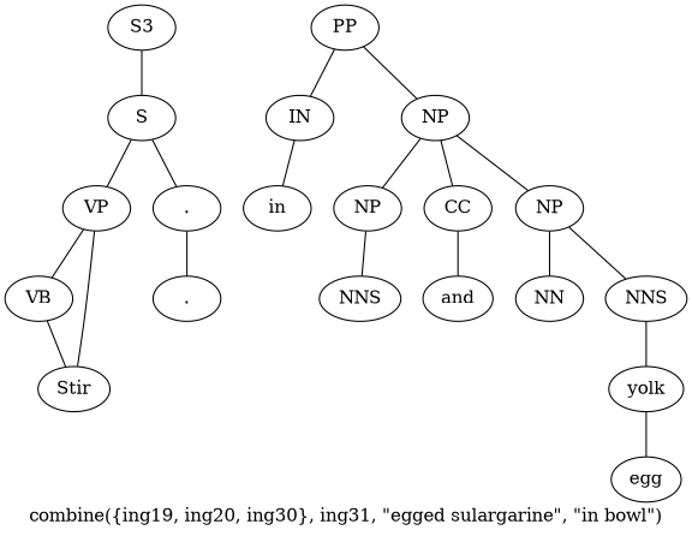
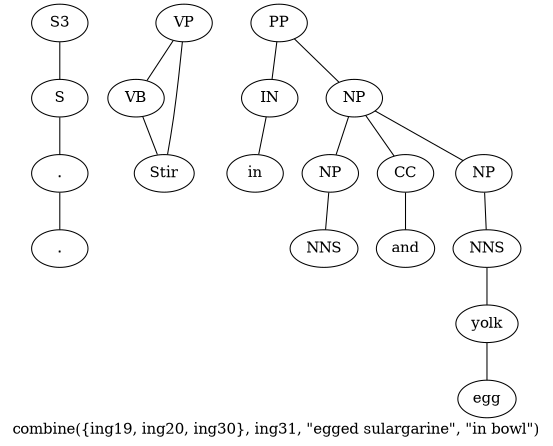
  graph {
    label="combine({ing19, ing20, ing30}, ing31, \"egged sulargarine\", \"in bowl\")"
    n1 [label=S3]
    n2 [label=S]
    n3 [label=VP]
    n4 [label="."]
    n5 [label=VB]
    n6 [label=Stir]
    n7 [label="."]
    n8 [label=PP]
    n9 [label=IN]
    n10 [label=NP]
    n11 [label=in]
    n12 [label=NP]
    n13 [label=CC]
    n14 [label=NP]
    n15 [label=NNS]
    n16 [label=and]
-   n17 [label=NN]
    n18 [label=NNS]
    n19 [label=yolk]
    n20 [label=egg]
    n1 -- n2
-   n2 -- n3
    n2 -- n4
    n3 -- n5
    n3 -- n6
    n4 -- n7
    n5 -- n6
    n8 -- n9
    n8 -- n10
    n9 -- n11
    n10 -- n12
    n10 -- n13
    n10 -- n14
    n12 -- n15
    n13 -- n16
-   n14 -- n17
    n14 -- n18
    n18 -- n19
    n19 -- n20
  }
